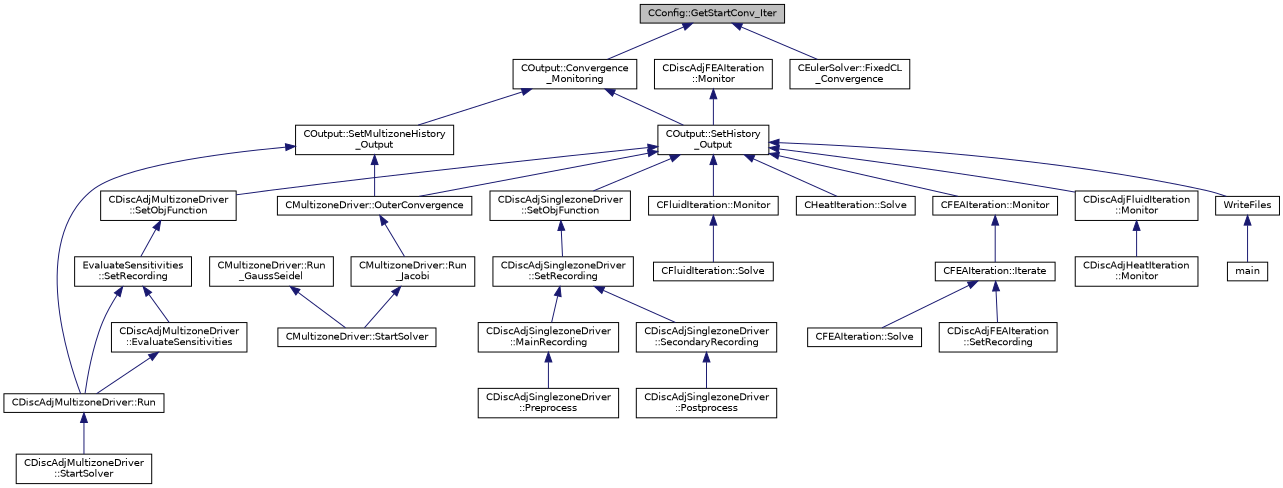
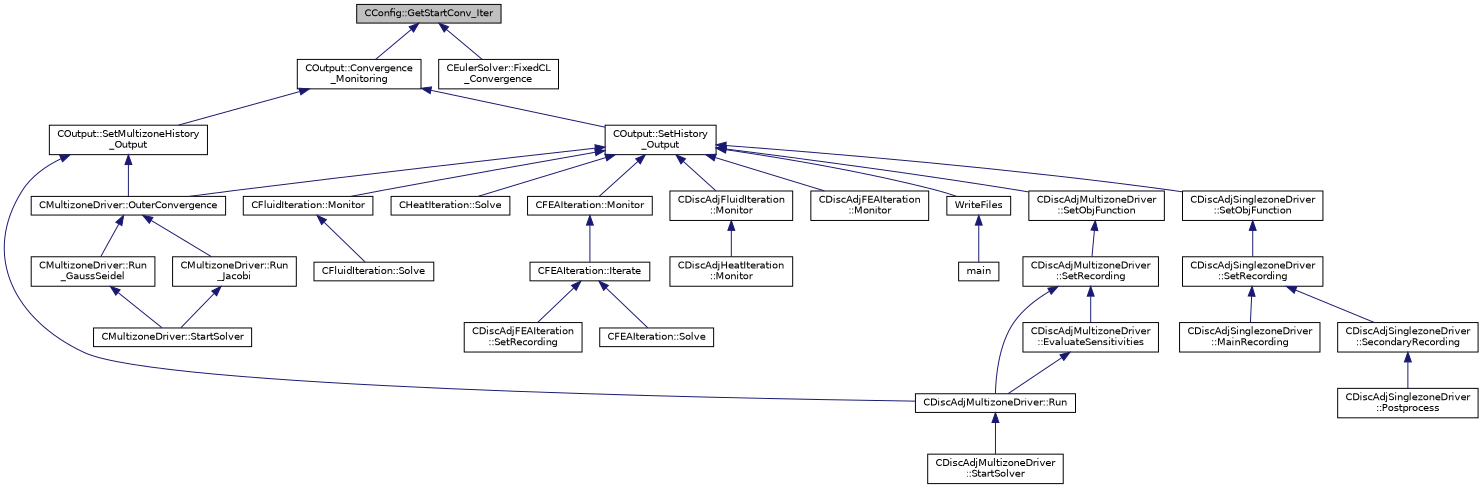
  digraph {
    rankdir=TB
    node [color=black fillcolor=white fontname=Helvetica fontsize=10 shape=record style=filled]
    edge [color=midnightblue dir=back fontname=Helvetica fontsize=10 labelfontname=Helvetica labelfontsize=10 style=solid]
    n1 [fillcolor=grey75 fontcolor=black height=0.2 label="CConfig::GetStartConv_Iter" width=0.4]
    n2 [height=0.2 label="COutput::Convergence\l_Monitoring" width=0.4]
    n3 [height=0.2 label="CEulerSolver::FixedCL\l_Convergence" width=0.4]
    n4 [height=0.2 label="COutput::SetHistory\l_Output" width=0.4]
    n5 [height=0.2 label="COutput::SetMultizoneHistory\l_Output" width=0.4]
    n6 [height=0.2 label="CDiscAdjMultizoneDriver\l::SetObjFunction" width=0.4]
    n7 [height=0.2 label="CDiscAdjSinglezoneDriver\l::SetObjFunction" width=0.4]
    n8 [height=0.2 label="CMultizoneDriver::OuterConvergence" width=0.4]
    n9 [height=0.2 label="CFluidIteration::Monitor" width=0.4]
    n10 [height=0.2 label="CHeatIteration::Solve" width=0.4]
    n11 [height=0.2 label="CFEAIteration::Monitor" width=0.4]
    n12 [height=0.2 label="CDiscAdjFluidIteration\l::Monitor" width=0.4]
    n13 [height=0.2 label="CDiscAdjFEAIteration\l::Monitor" width=0.4]
    n14 [height=0.2 label=WriteFiles width=0.4]
    n15 [height=0.2 label="CDiscAdjMultizoneDriver::Run" width=0.4]
-   n16 [height=0.2 label="EvaluateSensitivities\l::SetRecording" width=0.4]
+   n16 [height=0.2 label="CDiscAdjMultizoneDriver\l::SetRecording" width=0.4]
    n17 [height=0.2 label="CDiscAdjSinglezoneDriver\l::SetRecording" width=0.4]
    n18 [height=0.2 label="CMultizoneDriver::Run\l_GaussSeidel" width=0.4]
    n19 [height=0.2 label="CMultizoneDriver::Run\l_Jacobi" width=0.4]
    n20 [height=0.2 label="CFluidIteration::Solve" width=0.4]
    n21 [height=0.2 label="CFEAIteration::Iterate" width=0.4]
    n22 [height=0.2 label="CDiscAdjHeatIteration\l::Monitor" width=0.4]
    n23 [height=0.2 label=main width=0.4]
    n24 [height=0.2 label="CDiscAdjMultizoneDriver\l::EvaluateSensitivities" width=0.4]
    n25 [height=0.2 label="CDiscAdjMultizoneDriver\l::StartSolver" width=0.4]
    n26 [height=0.2 label="CDiscAdjSinglezoneDriver\l::MainRecording" width=0.4]
    n27 [height=0.2 label="CDiscAdjSinglezoneDriver\l::SecondaryRecording" width=0.4]
-   n28 [height=0.2 label="CDiscAdjSinglezoneDriver\l::Preprocess" width=0.4]
    n29 [height=0.2 label="CDiscAdjSinglezoneDriver\l::Postprocess" width=0.4]
    n30 [height=0.2 label="CMultizoneDriver::StartSolver" width=0.4]
    n31 [height=0.2 label="CFEAIteration::Solve" width=0.4]
    n32 [height=0.2 label="CDiscAdjFEAIteration\l::SetRecording" width=0.4]
    n1 -> n2
    n1 -> n3
    n2 -> n4
    n2 -> n5
    n4 -> n6
    n4 -> n7
    n4 -> n8
    n4 -> n9
    n4 -> n10
    n4 -> n11
    n4 -> n12
-   n13 -> n4
+   n4 -> n13
    n4 -> n14
    n5 -> n8
    n5 -> n15
    n6 -> n16
    n7 -> n17
+   n8 -> n18
    n8 -> n19
    n9 -> n20
    n11 -> n21
    n12 -> n22
    n14 -> n23
    n15 -> n25
    n16 -> n15
    n16 -> n24
    n17 -> n26
    n17 -> n27
    n18 -> n30
    n19 -> n30
    n21 -> n31
    n21 -> n32
    n24 -> n15
-   n26 -> n28
    n27 -> n29
  }
